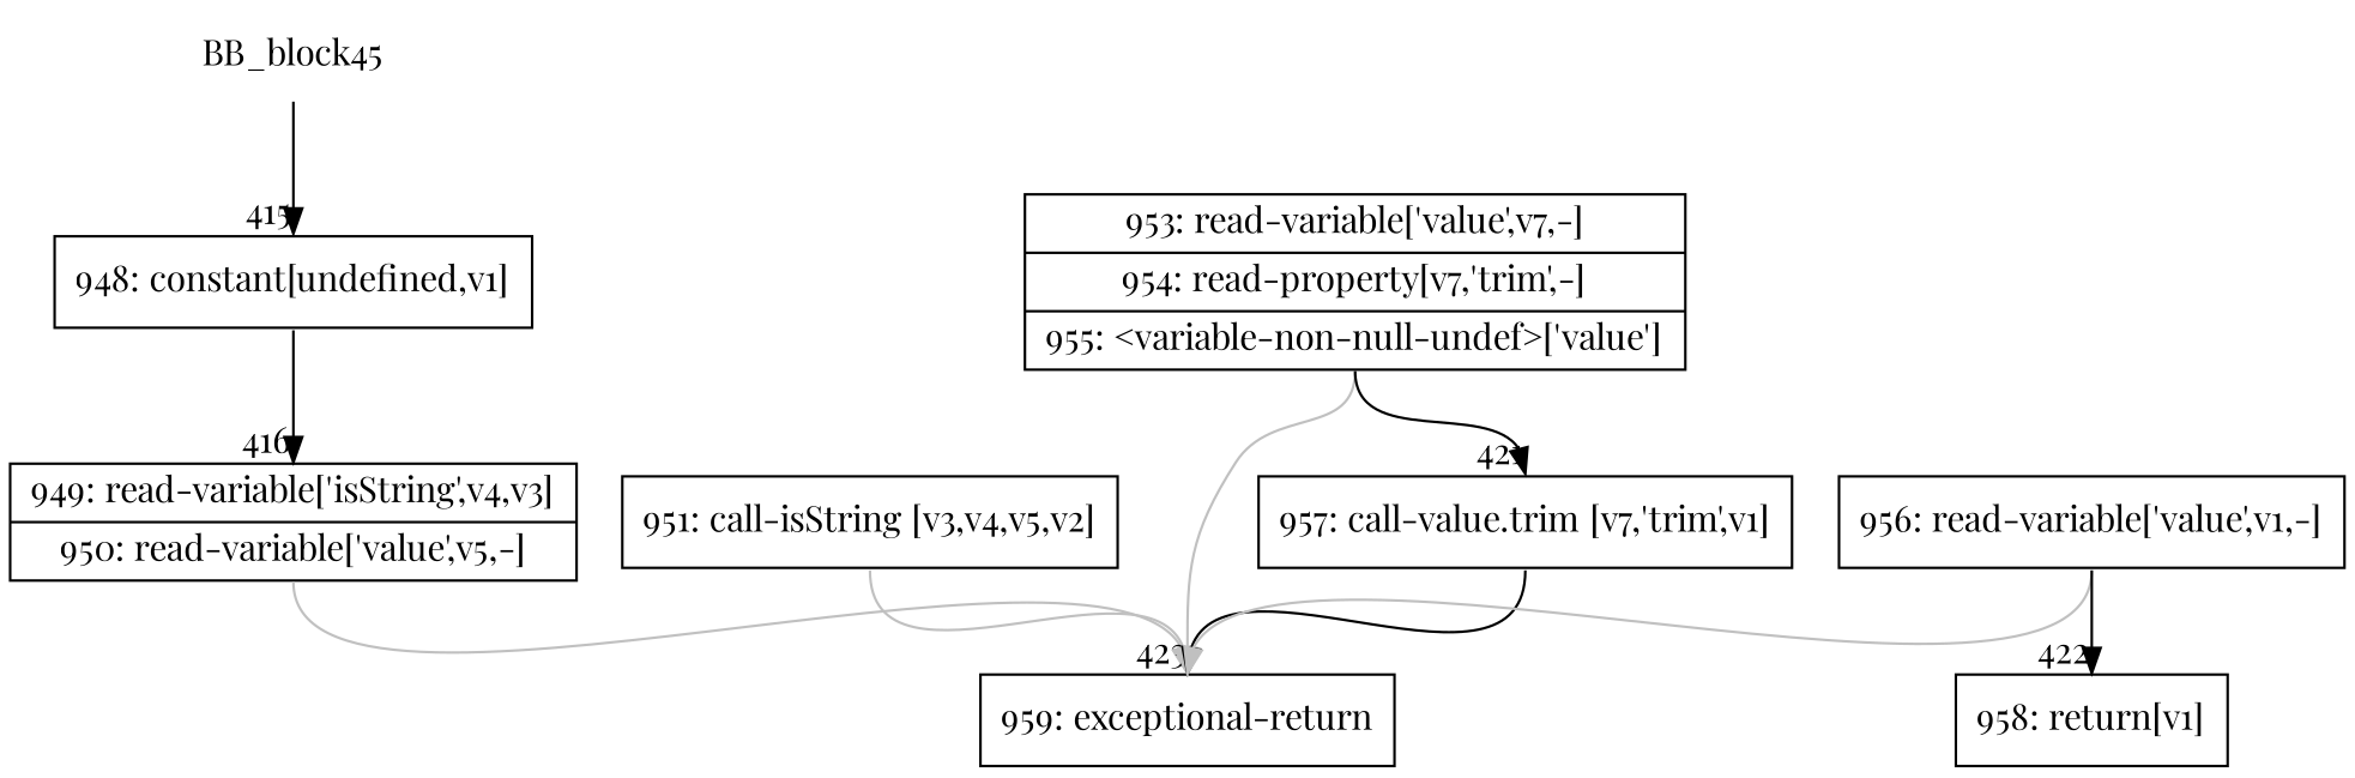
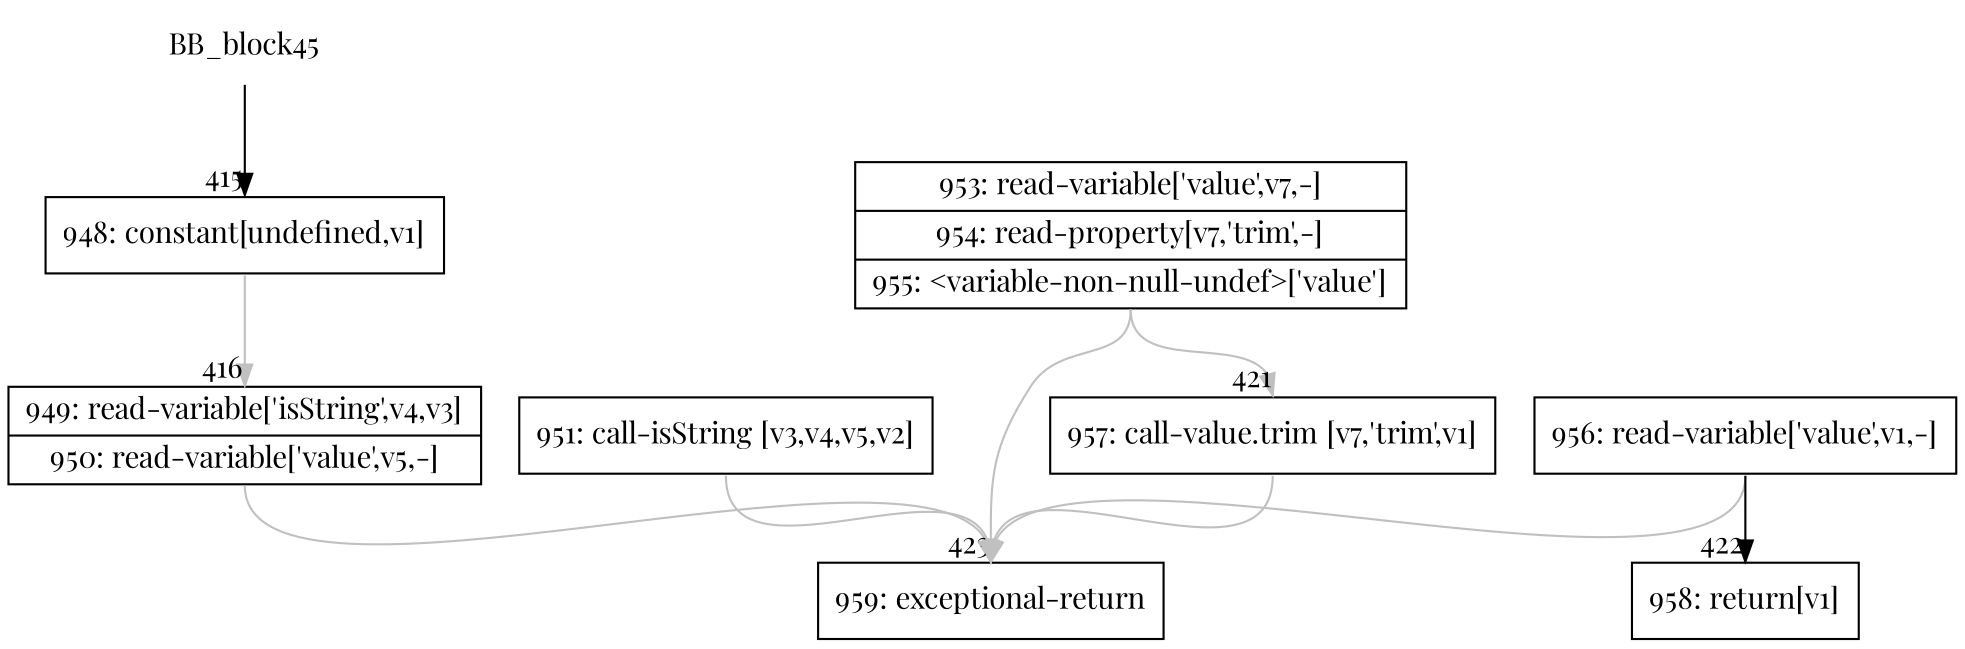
  digraph {
    fontname="Playfair Display"
    rankdir=TD
    node [fontname="Playfair Display" shape=record]
    edge [fontname="Playfair Display" headport=n tailport=s color=gray]
    n1 [label=BB_block45 shape=none]
    n2 [label="{948: constant[undefined,v1]}"]
    n3 [label="{949: read-variable['isString',v4,v3]|950: read-variable['value',v5,-]}"]
    n4 [label="{959: exceptional-return}"]
    n5 [label="{951: call-isString [v3,v4,v5,v2]}"]
    n6 [label="{953: read-variable['value',v7,-]|954: read-property[v7,'trim',-]|955: \<variable-non-null-undef\>['value']}"]
    n7 [label="{957: call-value.trim [v7,'trim',v1]}"]
    n8 [label="{956: read-variable['value',v1,-]}"]
    n9 [label="{958: return[v1]}"]
    n1 -> n2 [headlabel="    415" color=""]
-   n2 -> n3 [headlabel="      416" color=""]
+   n2 -> n3 [headlabel="      416"]
    n3 -> n4 [headlabel="      423"]
    n5 -> n4
    n6 -> n4
-   n6 -> n7 [headlabel="      421" color=""]
-   n7 -> n4 [color=black]
+   n6 -> n7 [headlabel="      421"]
+   n7 -> n4
    n8 -> n4
    n8 -> n9 [headlabel="      422" color=""]
  }
